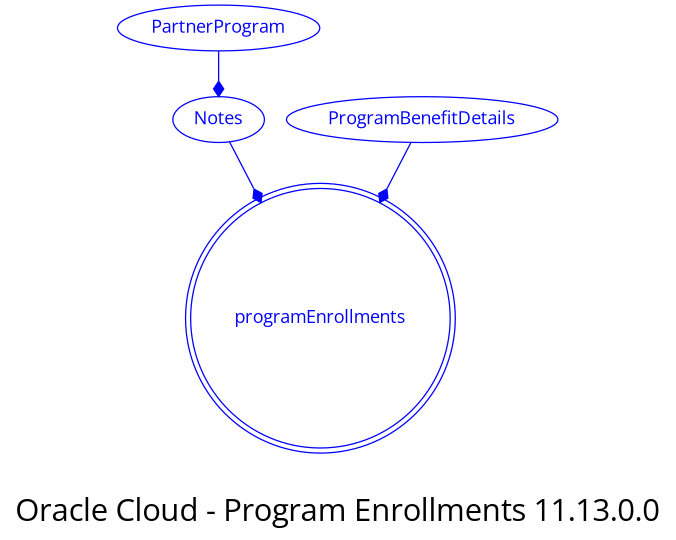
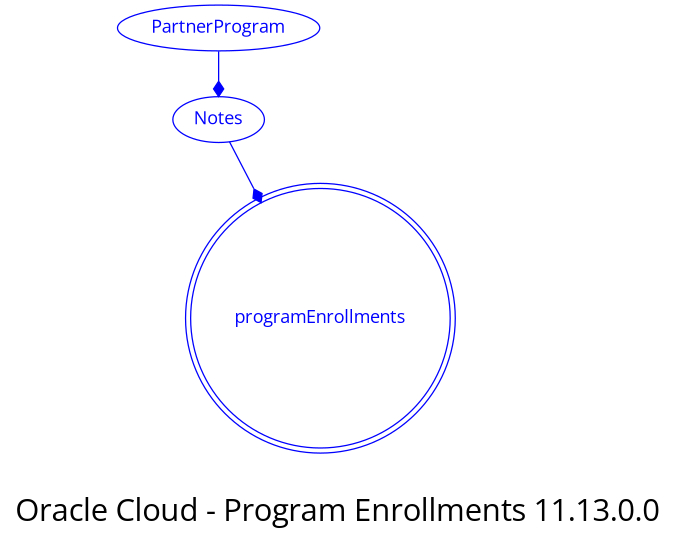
  digraph {
    fontname="Open Sans"
    fontsize=24
    label="Oracle Cloud - Program Enrollments 11.13.0.0"
    splines=true
    node [color=blue fontcolor=blue fontname="Open Sans" shape=ellipse]
    edge [arrowhead=diamond arrowtail=none color=blue fontcolor=blue fontname="Open Sans"]
    programEnrollments [shape=doublecircle]
    PartnerProgram
    Notes
-   ProgramBenefitDetails
    PartnerProgram -> Notes
    Notes -> programEnrollments
-   ProgramBenefitDetails -> programEnrollments
  }
